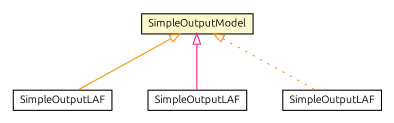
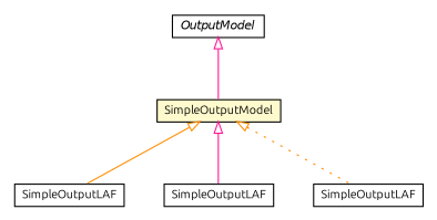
  digraph {
    nodesep=0.25
    ranksep=0.5
    fontname=Ubuntu
    node [fontcolor=black fontname=Ubuntu fontsize=10.0 shape=plaintext]
    edge [arrowtail=empty dir=back fontname=Ubuntu fontsize=10 headport=p labelfontname=Helvetica labelfontsize=10 tailport=p color=darkorange style=solid]
    n1 [label=<<table title="org.universAAL.ui.handler.gui.swing.model.FormControl.SimpleOutputModel" border="0" cellborder="1" cellspacing="0" cellpadding="2" port="p" bgcolor="lemonChiffon" href="./SimpleOutputModel.html"> 		<tr><td><table border="0" cellspacing="0" cellpadding="1"> <tr><td align="center" balign="center"> SimpleOutputModel </td></tr> 		</table></td></tr> 		</table>>]
    n2 [label=<<table title="org.universAAL.ui.handler.gui.swing.defaultLookAndFeel.SimpleOutputLAF" border="0" cellborder="1" cellspacing="0" cellpadding="2" port="p" href="../../defaultLookAndFeel/SimpleOutputLAF.html"> 		<tr><td><table border="0" cellspacing="0" cellpadding="1"> <tr><td align="center" balign="center"> SimpleOutputLAF </td></tr> 		</table></td></tr> 		</table>>]
    n3 [label=<<table title="org.universAAL.ui.gui.swing.bluesteelLAF.SimpleOutputLAF" border="0" cellborder="1" cellspacing="0" cellpadding="2" port="p" href="../../../../../gui/swing/bluesteelLAF/SimpleOutputLAF.html"> 		<tr><td><table border="0" cellspacing="0" cellpadding="1"> <tr><td align="center" balign="center"> SimpleOutputLAF </td></tr> 		</table></td></tr> 		</table>>]
    n4 [label=<<table title="org.universAAL.ui.handler.gui.swing.classic.SimpleOutputLAF" border="0" cellborder="1" cellspacing="0" cellpadding="2" port="p" href="../../classic/SimpleOutputLAF.html"> 		<tr><td><table border="0" cellspacing="0" cellpadding="1"> <tr><td align="center" balign="center"> SimpleOutputLAF </td></tr> 		</table></td></tr> 		</table>>]
+   n5 [label=<<table title="org.universAAL.ui.handler.gui.swing.model.FormControl.OutputModel" border="0" cellborder="1" cellspacing="0" cellpadding="2" port="p" href="./OutputModel.html"> 		<tr><td><table border="0" cellspacing="0" cellpadding="1"> <tr><td align="center" balign="center"><font face="Helvetica-Oblique"> OutputModel </font></td></tr> 		</table></td></tr> 		</table>>]
    n1 -> n2
    n1 -> n3 [color=deeppink]
    n1 -> n4 [style=dotted]
+   n5 -> n1 [color=deeppink]
  }
